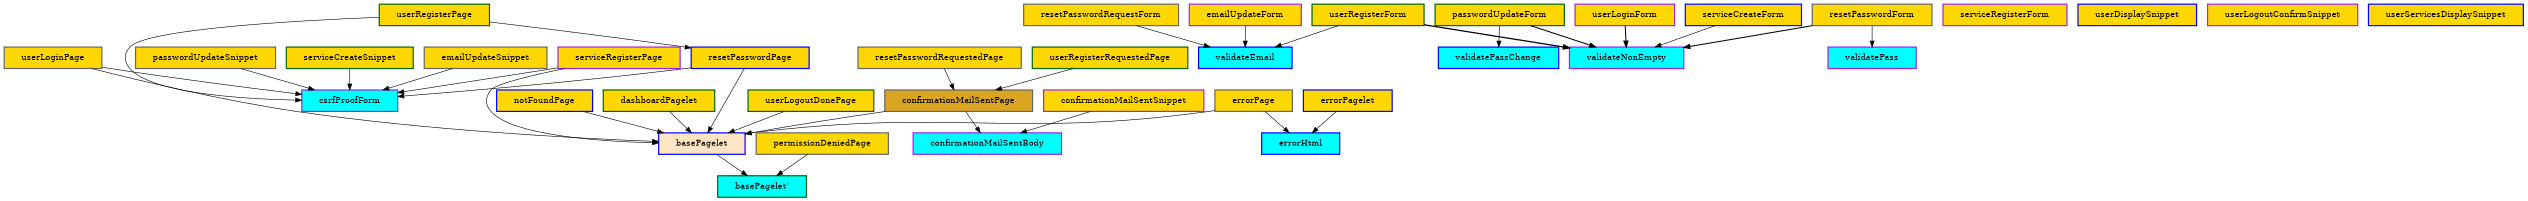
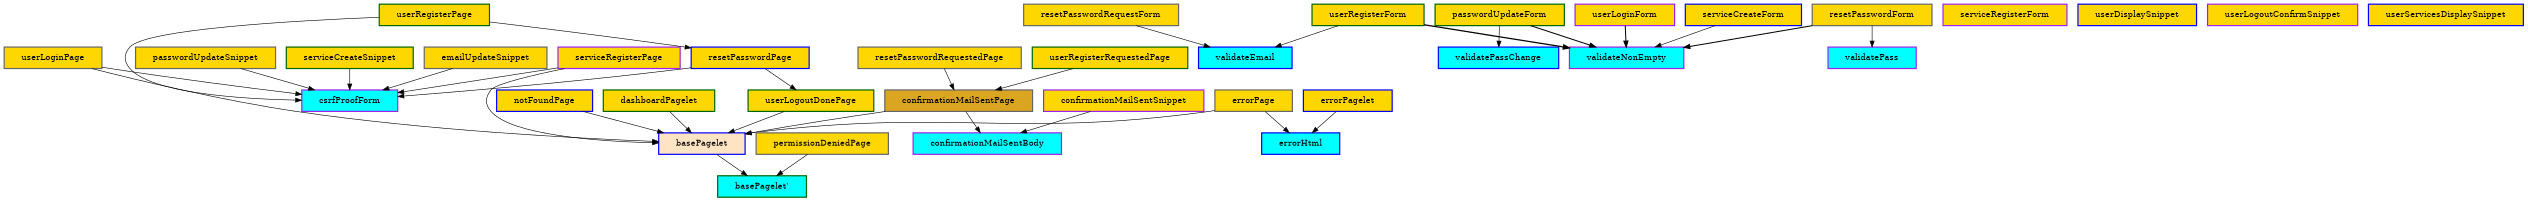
  digraph {
    node [color=blue fillcolor=gold margin="0.4,0.1" shape=box style="filled,bold"]
    edge [color=black penwidth=1]
    n1 [fillcolor=bisque label=basePagelet]
    n2 [color=darkgreen fillcolor=cyan label="basePagelet'"]
    n3 [color=purple fillcolor=cyan label=confirmationMailSentBody]
    n4 [color=gray40 fillcolor=goldenrod label=confirmationMailSentPage]
    n5 [color=purple label=confirmationMailSentSnippet]
    n6 [color=purple fillcolor=cyan label=csrfProofForm]
    n7 [color=darkgreen label=dashboardPagelet]
-   n8 [color=purple label=emailUpdateForm]
    n9 [fillcolor=cyan label=validateEmail]
    n10 [color=gray40 label=emailUpdateSnippet]
    n11 [fillcolor=cyan label=errorHtml]
    n12 [color=gray40 label=errorPage]
    n13 [label=errorPagelet]
    n14 [label=notFoundPage]
    n15 [color=darkgreen label=passwordUpdateForm]
    n16 [color=purple fillcolor=cyan label=validateNonEmpty]
    n17 [fillcolor=cyan label=validatePassChange]
    n18 [color=gray40 label=passwordUpdateSnippet]
    n19 [color=gray40 label=permissionDeniedPage]
    n20 [color=gray40 label=resetPasswordForm]
    n21 [color=purple fillcolor=cyan label=validatePass]
    n22 [label=resetPasswordPage]
    n23 [color=gray40 label=resetPasswordRequestForm]
    n24 [color=gray40 label=resetPasswordRequestedPage]
    n25 [label=serviceCreateForm]
    n26 [color=darkgreen label=serviceCreateSnippet]
    n27 [color=purple label=serviceRegisterForm]
    n28 [color=purple label=serviceRegisterPage]
    n29 [label=userDisplaySnippet]
    n30 [color=purple label=userLoginForm]
    n31 [color=gray40 label=userLoginPage]
    n32 [color=purple label=userLogoutConfirmSnippet]
    n33 [color=darkgreen label=userLogoutDonePage]
    n34 [color=darkgreen label=userRegisterForm]
    n35 [color=darkgreen label=userRegisterPage]
    n36 [color=darkgreen label=userRegisterRequestedPage]
    n37 [label=userServicesDisplaySnippet]
    n1 -> n2
    n4 -> n1
    n4 -> n3
    n5 -> n3
    n7 -> n1
-   n8 -> n9
    n10 -> n6
    n12 -> n1
    n12 -> n11
    n13 -> n11
    n14 -> n1
    n15 -> n16 [penwidth=1.6931471805599454]
    n15 -> n17
    n18 -> n6
    n19 -> n2
    n20 -> n16 [penwidth=1.6931471805599454]
    n20 -> n21
-   n22 -> n1
+   n22 -> n33
    n22 -> n6
    n23 -> n9
    n24 -> n4
    n25 -> n16
    n26 -> n6
    n28 -> n1
    n28 -> n6
    n30 -> n16 [penwidth=1.6931471805599454]
    n31 -> n1
    n31 -> n6
    n33 -> n1
    n34 -> n9
    n34 -> n16 [penwidth=2.09861228866811]
    n35 -> n6
    n35 -> n22
    n36 -> n4
  }
